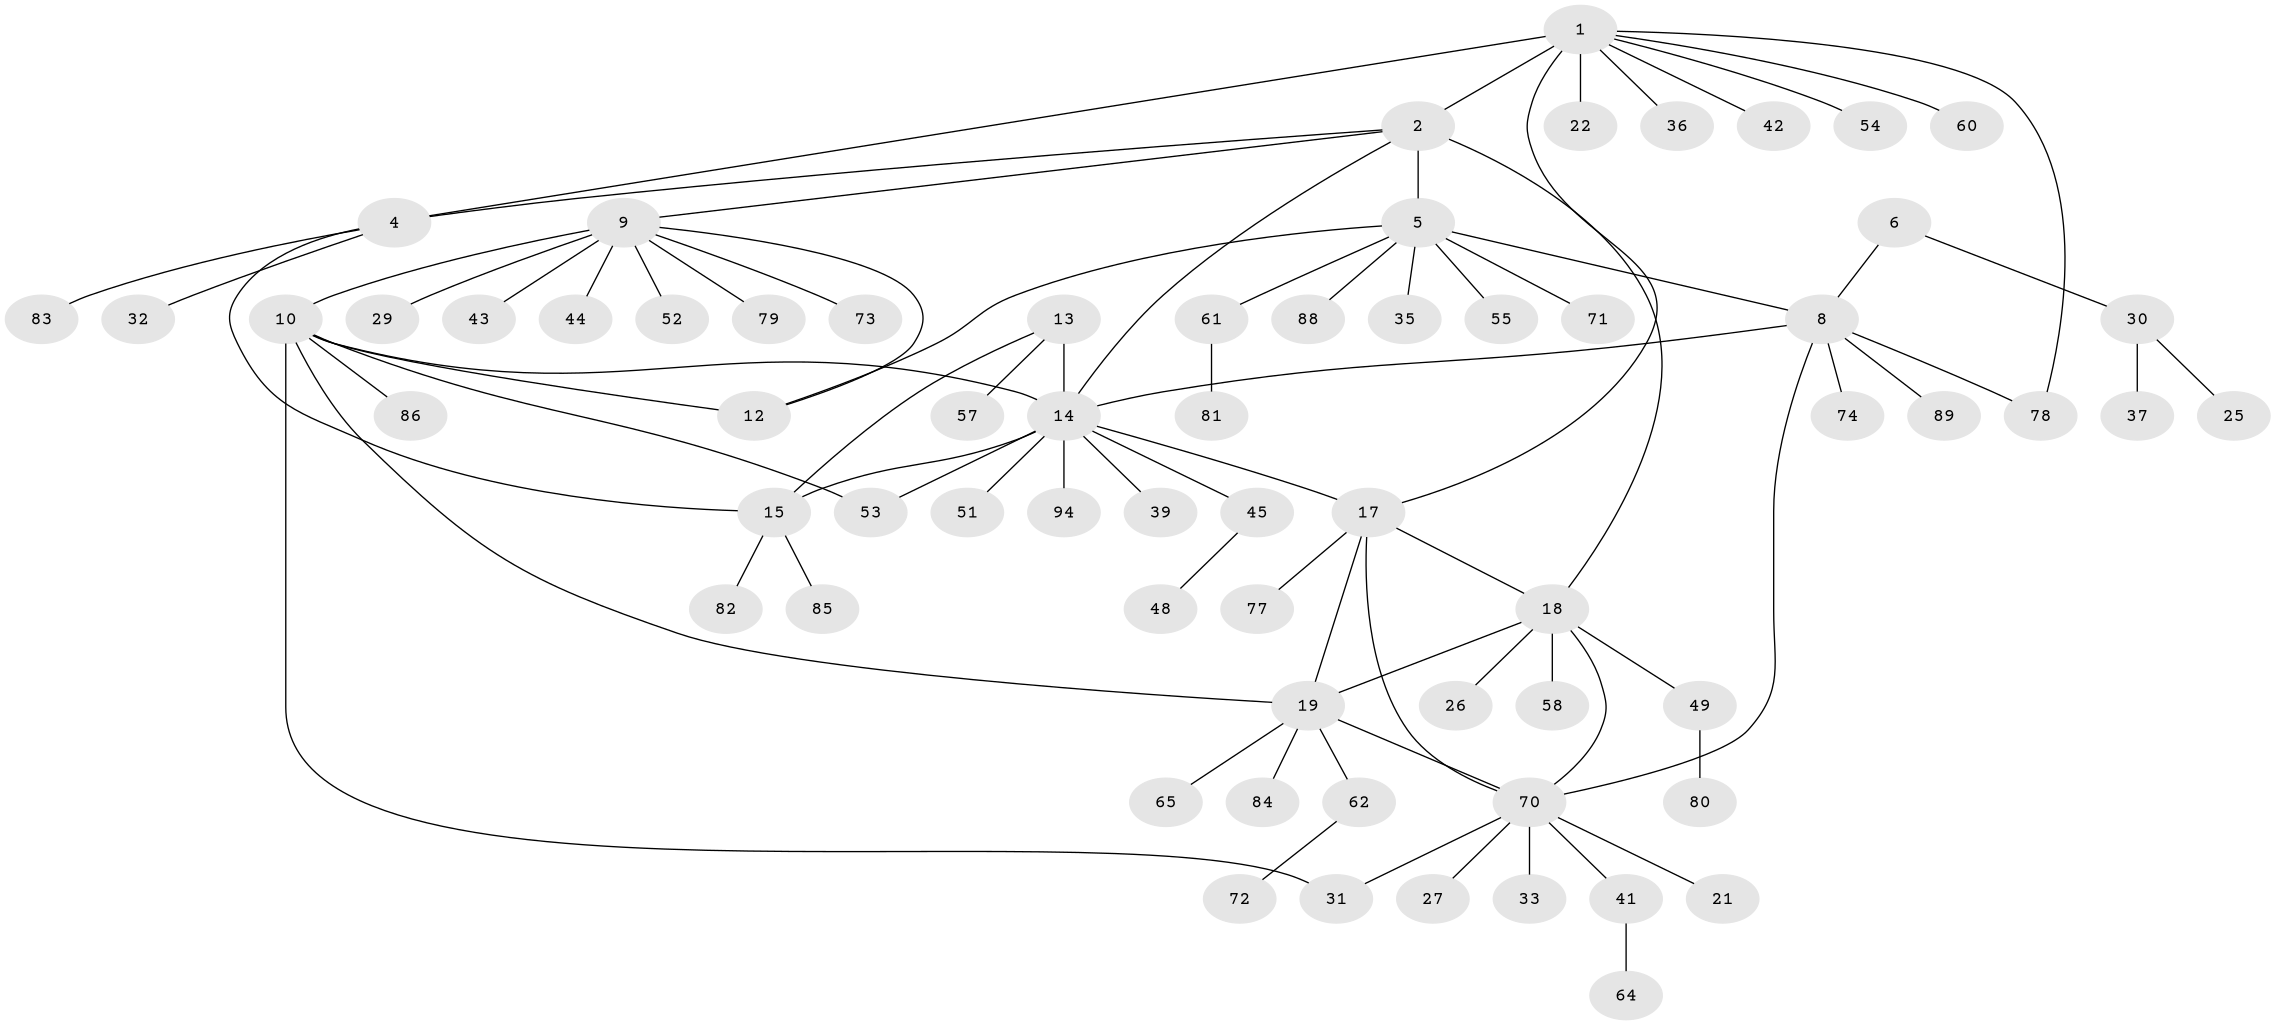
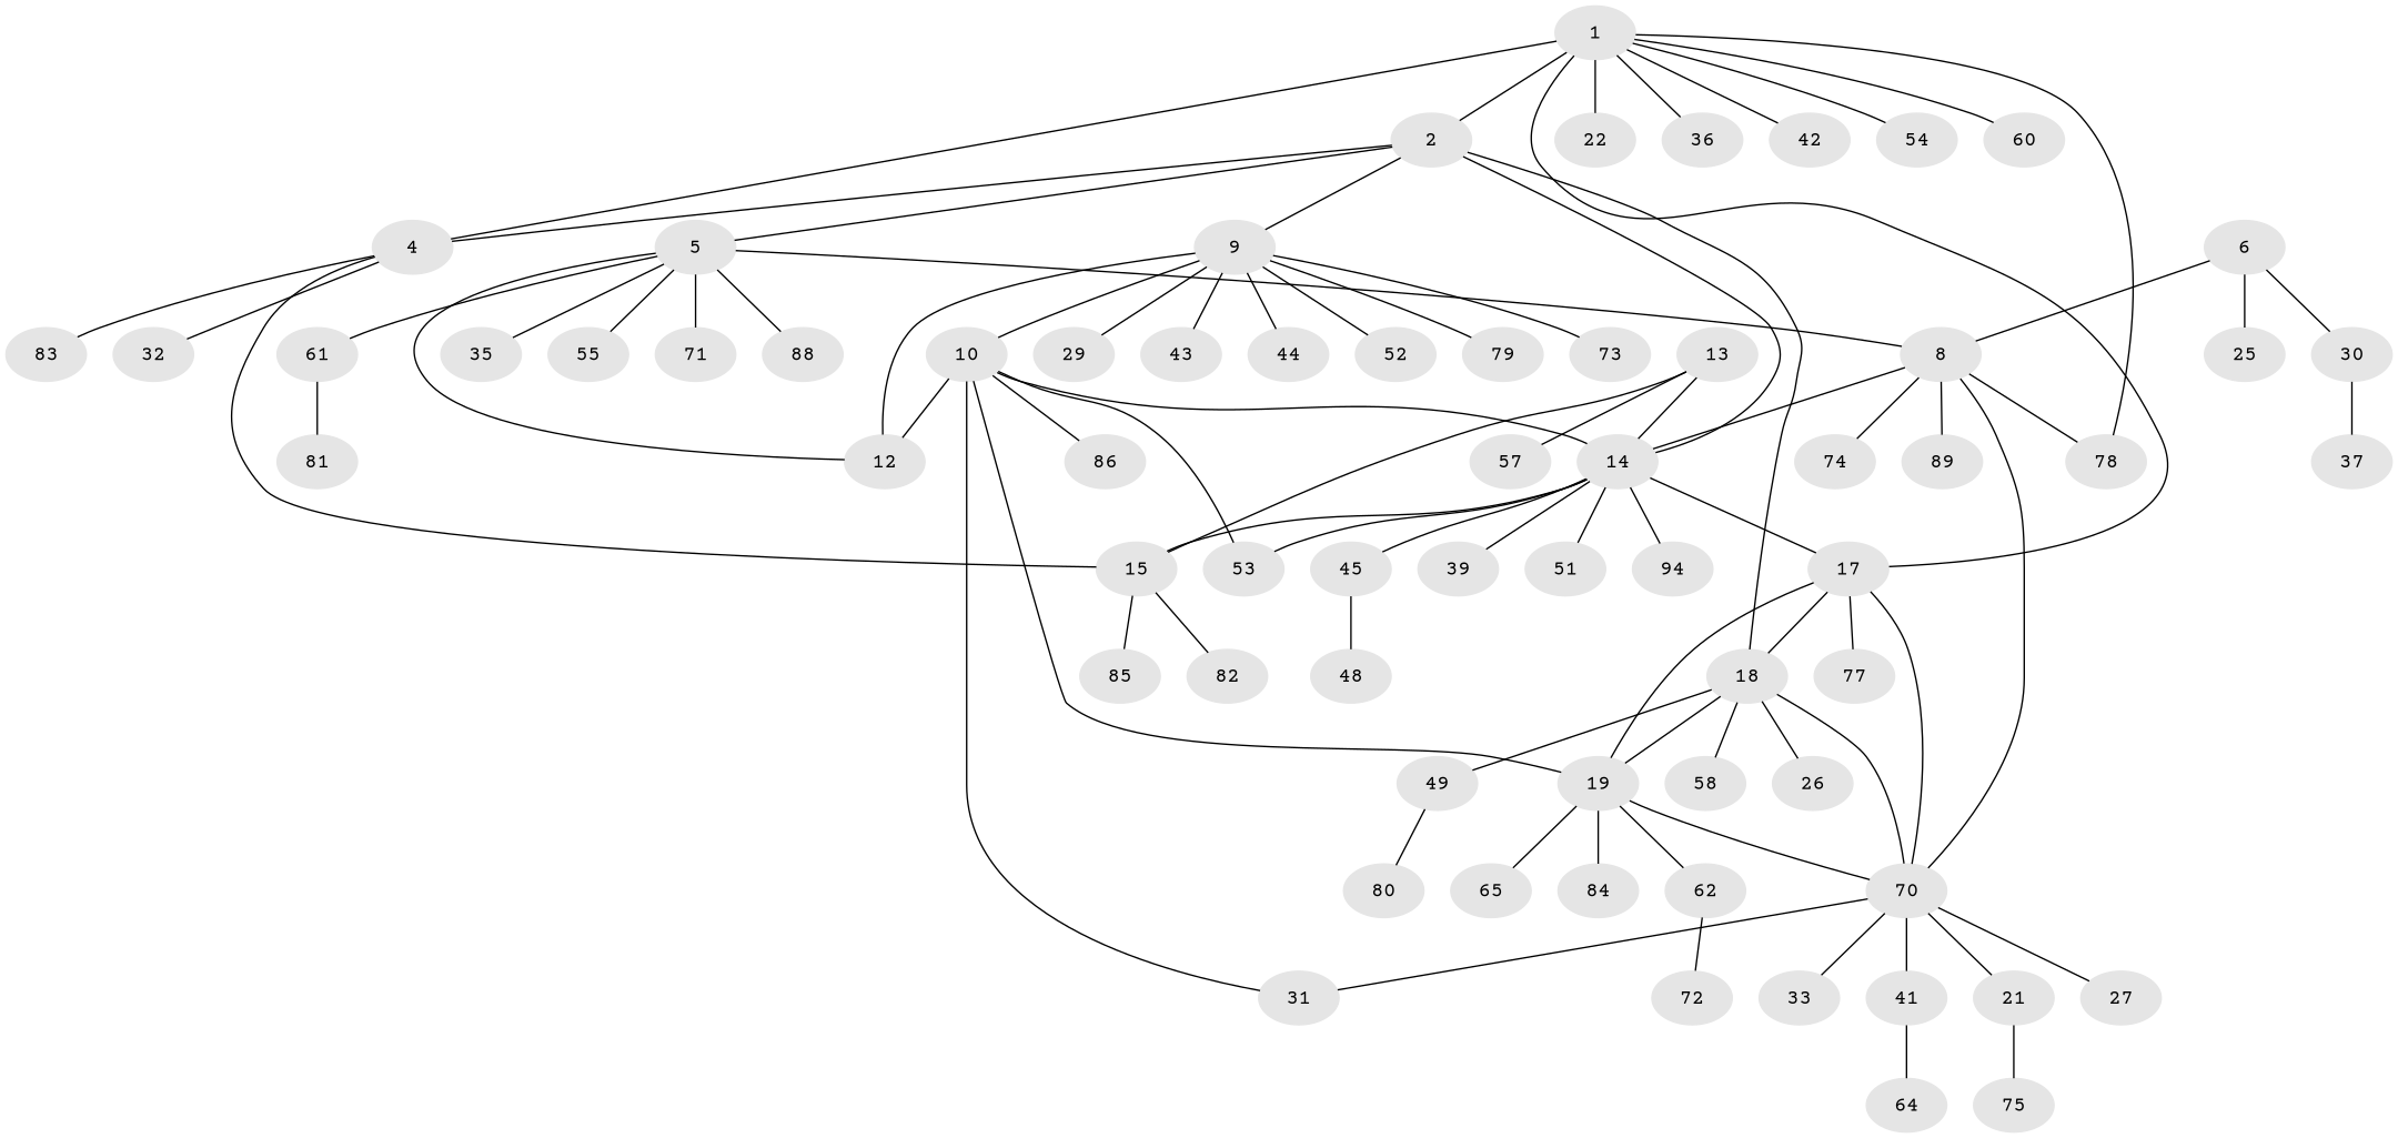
  graph {
    fontname="Courier Prime"
    node [color=gray90 fontname="Courier Prime" style=filled]
    edge [fontname="Courier Prime"]
    1 [super="+3"]
    2 [super="+40"]
    4 [super="+63"]
    17
    22
    36 [super="+76"]
    42
    54
    60 [super="+70"]
    78
    5 [super="+7"]
    9 [super="+56"]
    14 [super="+16"]
    18 [super="+68"]
    15 [super="+47"]
    32
    83
    n18 [label=70 super="+46"]
    19 [super="+34"]
    77
    8 [super="+23"]
    12 [super="+28"]
    35 [super="+38"]
    55
    61 [super="+69"]
    71
    88
    10 [super="+11"]
    29
    43
    44
    52
    n33 [label=79]
    73
    53
    n36 [label=94 super="+79"]
    39
    45
    51
    26
    49 [super="+67"]
    58
    82
    85
    6
    25 [super="+87"]
    30
    74
    89
    81
    37
    31
    21 [super="+66"]
    27
    33
    41 [super="+50"]
    86
    62
    65
    84
    13
    57
    48
    80
    72
+   75
    64
    1 -- 2 [weight=2]
    1 -- 4 [weight=2]
    1 -- 17
    1 -- 22
    1 -- 36
    1 -- 42
    1 -- 54
    1 -- 60
    1 -- 78
    2 -- 4
    2 -- 5
    2 -- 9
    2 -- 14
    2 -- 18
    4 -- 15
    4 -- 32
    4 -- 83
    17 -- 18
    17 -- n18
    17 -- 19
    17 -- 77
    5 -- 8 [weight=2]
    5 -- 12
    5 -- 35
    5 -- 55
    5 -- 61
    5 -- 71
    5 -- 88
    9 -- 12
    9 -- 10 [weight=2]
    9 -- 29
    9 -- 43
    9 -- 44
    9 -- 52
    9 -- n33
    9 -- 73
    14 -- 17
    14 -- 15 [weight=2]
    14 -- 53
    14 -- n36
    14 -- 39
    14 -- 45
    14 -- 51
    18 -- n18
    18 -- 19
    18 -- 26
    18 -- 49
    18 -- 58
    15 -- 82
    15 -- 85
    n18 -- 31
    n18 -- 21
    n18 -- 27
    n18 -- 33
    n18 -- 41
    19 -- n18
    19 -- 62
    19 -- 65
    19 -- 84
    8 -- 78
    8 -- 14
    8 -- n18
    8 -- 74
    8 -- 89
    61 -- 81
    10 -- 14
    10 -- 19
    10 -- 12 [weight=2]
    10 -- 53
    10 -- 31
    10 -- 86
    45 -- 48
    49 -- 80
    6 -- 8
-   30 -- 25
+   6 -- 25
    6 -- 30
    30 -- 37
+   21 -- 75
    41 -- 64
    62 -- 72
    13 -- 14 [weight=2]
    13 -- 15
    13 -- 57
  }
